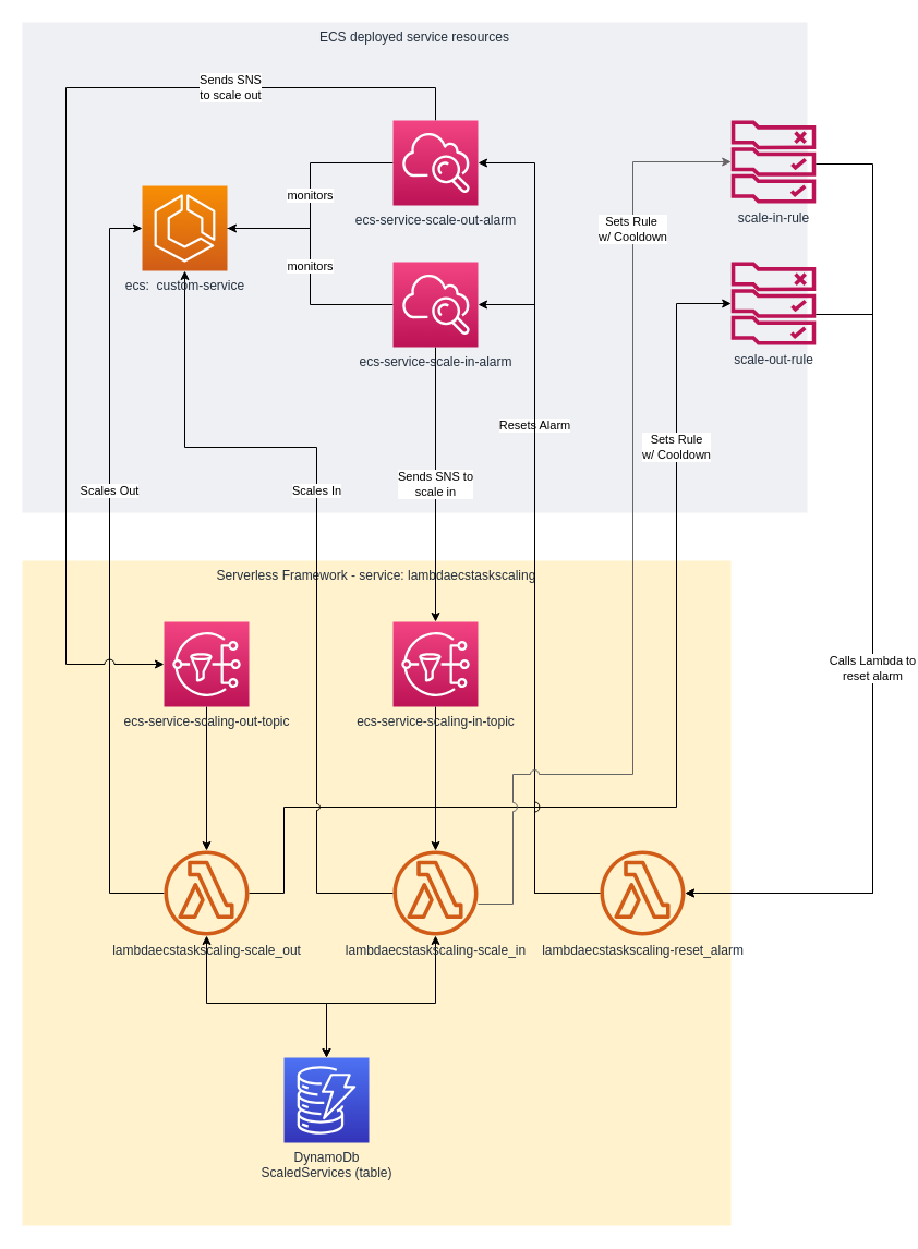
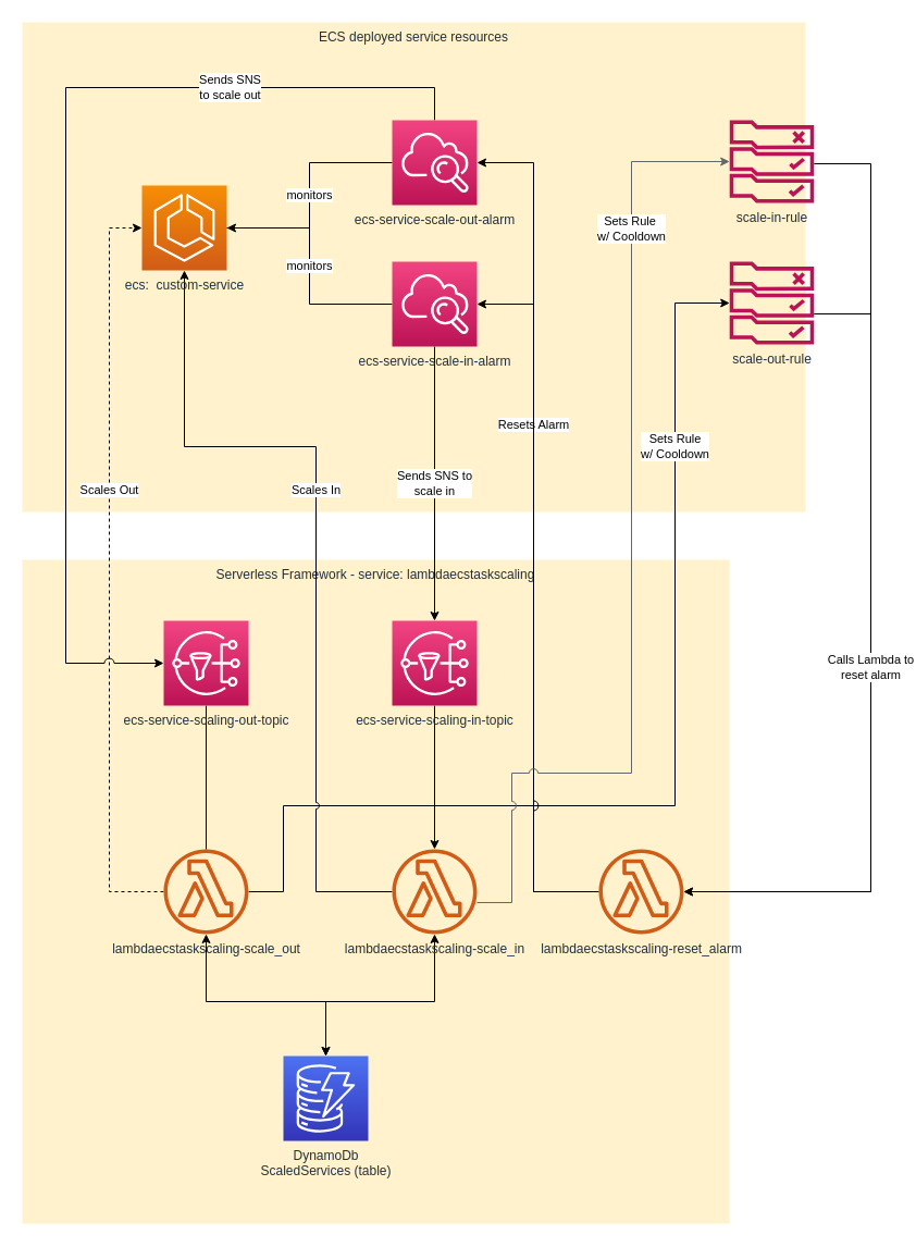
  <mxCell id="0" />
  <mxCell id="1" parent="0" />
- <mxCell id="2" value="ECS deployed service resources" style="fillColor=#EFF0F3;strokeColor=none;dashed=0;verticalAlign=top;fontStyle=0;fontColor=#232F3D;" vertex="1" parent="1"><mxGeometry x="20" y="20" width="720" height="450" as="geometry" /></mxCell>
+ <mxCell id="2" value="ECS deployed service resources" style="fillColor=#fff2cc;strokeColor=none;dashed=0;verticalAlign=top;fontStyle=0;fontColor=#232F3D;" vertex="1" parent="1"><mxGeometry x="20" y="20" width="720" height="450" as="geometry" /></mxCell>
  <mxCell id="3" value="Serverless Framework - service: lambdaecstaskscaling" style="fillColor=#fff2cc;strokeColor=none;dashed=0;verticalAlign=top;fontStyle=0;fontColor=#232F3D;perimeterSpacing=1;" vertex="1" parent="1"><mxGeometry x="20" y="514" width="650" height="610" as="geometry" /></mxCell>
  <mxCell id="4" style="edgeStyle=orthogonalEdgeStyle;rounded=0;orthogonalLoop=1;jettySize=auto;html=1;startArrow=classic;startFill=1;" edge="1" parent="1" source="7" target="18"><mxGeometry relative="1" as="geometry"><Array as="points"><mxPoint x="189" y="920" /><mxPoint x="299" y="920" /></Array></mxGeometry></mxCell>
- <mxCell id="5" value="Scales Out" style="edgeStyle=orthogonalEdgeStyle;rounded=0;orthogonalLoop=1;jettySize=auto;html=1;startArrow=none;startFill=0;endArrow=classic;endFill=1;strokeColor=#000000;" edge="1" parent="1" source="7" target="19"><mxGeometry x="0.214" relative="1" as="geometry"><Array as="points"><mxPoint x="100" y="819" /><mxPoint x="100" y="209" /></Array><mxPoint as="offset" /></mxGeometry></mxCell>
+ <mxCell id="5" value="Scales Out" style="edgeStyle=orthogonalEdgeStyle;rounded=0;orthogonalLoop=1;jettySize=auto;html=1;startArrow=none;startFill=0;endArrow=classic;endFill=1;strokeColor=#000000;dashed=1;" edge="1" parent="1" source="7" target="19"><mxGeometry x="0.214" relative="1" as="geometry"><Array as="points"><mxPoint x="100" y="819" /><mxPoint x="100" y="209" /></Array><mxPoint as="offset" /></mxGeometry></mxCell>
  <mxCell id="6" value="Sets Rule&lt;br&gt;w/ Cooldown" style="edgeStyle=orthogonalEdgeStyle;rounded=0;jumpStyle=arc;jumpSize=8;orthogonalLoop=1;jettySize=auto;html=1;startArrow=none;startFill=0;endArrow=classic;endFill=1;strokeColor=#000000;" edge="1" parent="1" source="7" target="28"><mxGeometry x="0.63" relative="1" as="geometry"><Array as="points"><mxPoint x="260" y="819" /><mxPoint x="260" y="740" /><mxPoint x="620" y="740" /><mxPoint x="620" y="278" /></Array><mxPoint as="offset" /></mxGeometry></mxCell>
  <mxCell id="7" value="lambdaecstaskscaling-scale_out" style="outlineConnect=0;fontColor=#232F3E;gradientColor=none;fillColor=#D05C17;strokeColor=none;dashed=0;verticalLabelPosition=bottom;verticalAlign=top;align=center;html=1;fontSize=12;fontStyle=0;aspect=fixed;pointerEvents=1;shape=mxgraph.aws4.lambda_function;" vertex="1" parent="1"><mxGeometry x="150" y="780" width="78" height="78" as="geometry" /></mxCell>
  <mxCell id="8" style="edgeStyle=orthogonalEdgeStyle;rounded=0;orthogonalLoop=1;jettySize=auto;html=1;strokeColor=#000000;endArrow=classic;endFill=1;startArrow=classic;startFill=1;" edge="1" parent="1" source="10" target="18"><mxGeometry relative="1" as="geometry"><Array as="points"><mxPoint x="399" y="920" /><mxPoint x="299" y="920" /></Array></mxGeometry></mxCell>
  <mxCell id="9" value="Scales In" style="edgeStyle=orthogonalEdgeStyle;rounded=0;orthogonalLoop=1;jettySize=auto;html=1;startArrow=none;startFill=0;endArrow=classic;endFill=1;strokeColor=#000000;jumpStyle=arc;" edge="1" parent="1" source="10" target="19"><mxGeometry x="0.152" relative="1" as="geometry"><Array as="points"><mxPoint x="290" y="819" /><mxPoint x="290" y="410" /><mxPoint x="169" y="410" /></Array><mxPoint as="offset" /></mxGeometry></mxCell>
  <mxCell id="10" value="&lt;span style=&quot;font-family: &amp;#34;helvetica&amp;#34; ; font-size: 12px ; font-style: normal ; font-weight: 400 ; letter-spacing: normal ; text-align: center ; text-indent: 0px ; text-transform: none ; word-spacing: 0px ; float: none ; display: inline&quot;&gt;lambdaecstaskscaling-scale_in&lt;/span&gt;" style="outlineConnect=0;fontColor=#232F3E;gradientColor=none;fillColor=#D05C17;strokeColor=none;dashed=0;verticalLabelPosition=bottom;verticalAlign=top;align=center;html=1;fontSize=12;fontStyle=0;aspect=fixed;pointerEvents=1;shape=mxgraph.aws4.lambda_function;" vertex="1" parent="1"><mxGeometry x="360" y="780" width="78" height="78" as="geometry" /></mxCell>
  <mxCell id="11" value="Resets Alarm" style="edgeStyle=orthogonalEdgeStyle;rounded=0;orthogonalLoop=1;jettySize=auto;html=1;startArrow=none;startFill=0;endArrow=classic;endFill=1;strokeColor=#000000;" edge="1" parent="1" source="13" target="25"><mxGeometry x="0.251" relative="1" as="geometry"><Array as="points"><mxPoint x="490" y="819" /><mxPoint x="490" y="149" /></Array><mxPoint as="offset" /></mxGeometry></mxCell>
  <mxCell id="12" style="edgeStyle=orthogonalEdgeStyle;rounded=0;orthogonalLoop=1;jettySize=auto;html=1;startArrow=none;startFill=0;endArrow=classic;endFill=1;strokeColor=#000000;jumpStyle=arc;jumpSize=9;" edge="1" parent="1" source="13" target="22"><mxGeometry relative="1" as="geometry"><Array as="points"><mxPoint x="490" y="819" /><mxPoint x="490" y="279" /></Array></mxGeometry></mxCell>
  <mxCell id="13" value="&lt;span style=&quot;font-family: &amp;#34;helvetica&amp;#34; ; font-size: 12px ; font-style: normal ; font-weight: 400 ; letter-spacing: normal ; text-align: center ; text-indent: 0px ; text-transform: none ; word-spacing: 0px ; float: none ; display: inline&quot;&gt;lambdaecstaskscaling-reset_alarm&lt;/span&gt;" style="outlineConnect=0;fontColor=#232F3E;gradientColor=none;fillColor=#D05C17;strokeColor=none;dashed=0;verticalLabelPosition=bottom;verticalAlign=top;align=center;html=1;fontSize=12;fontStyle=0;aspect=fixed;pointerEvents=1;shape=mxgraph.aws4.lambda_function;" vertex="1" parent="1"><mxGeometry x="550" y="780" width="78" height="78" as="geometry" /></mxCell>
- <mxCell id="14" style="edgeStyle=orthogonalEdgeStyle;rounded=0;orthogonalLoop=1;jettySize=auto;html=1;" edge="1" parent="1" source="15" target="7"><mxGeometry relative="1" as="geometry" /></mxCell>
+ <mxCell id="14" style="edgeStyle=orthogonalEdgeStyle;rounded=0;orthogonalLoop=1;jettySize=auto;html=1;endArrow=none;" edge="1" parent="1" source="15" target="7"><mxGeometry relative="1" as="geometry" /></mxCell>
  <mxCell id="15" value="ecs-service-scaling-out-topic" style="outlineConnect=0;fontColor=#232F3E;gradientColor=#F34482;gradientDirection=north;fillColor=#BC1356;strokeColor=#ffffff;dashed=0;verticalLabelPosition=bottom;verticalAlign=top;align=center;html=1;fontSize=12;fontStyle=0;aspect=fixed;shape=mxgraph.aws4.resourceIcon;resIcon=mxgraph.aws4.sns;" vertex="1" parent="1"><mxGeometry x="150" y="570" width="78" height="78" as="geometry" /></mxCell>
  <mxCell id="16" style="edgeStyle=orthogonalEdgeStyle;rounded=0;orthogonalLoop=1;jettySize=auto;html=1;" edge="1" parent="1" source="17" target="10"><mxGeometry relative="1" as="geometry" /></mxCell>
  <mxCell id="17" value="ecs-service-scaling-in-topic" style="outlineConnect=0;fontColor=#232F3E;gradientColor=#F34482;gradientDirection=north;fillColor=#BC1356;strokeColor=#ffffff;dashed=0;verticalLabelPosition=bottom;verticalAlign=top;align=center;html=1;fontSize=12;fontStyle=0;aspect=fixed;shape=mxgraph.aws4.resourceIcon;resIcon=mxgraph.aws4.sns;" vertex="1" parent="1"><mxGeometry x="360" y="570" width="78" height="78" as="geometry" /></mxCell>
  <mxCell id="18" value="DynamoDb&lt;br&gt;ScaledServices (table)" style="outlineConnect=0;fontColor=#232F3E;gradientColor=#4D72F3;gradientDirection=north;fillColor=#3334B9;strokeColor=#ffffff;dashed=0;verticalLabelPosition=bottom;verticalAlign=top;align=center;html=1;fontSize=12;fontStyle=0;aspect=fixed;shape=mxgraph.aws4.resourceIcon;resIcon=mxgraph.aws4.dynamodb;" vertex="1" parent="1"><mxGeometry x="260" y="970" width="78" height="78" as="geometry" /></mxCell>
  <mxCell id="19" value="ecs:&amp;nbsp; custom-service" style="outlineConnect=0;fontColor=#232F3E;gradientColor=#F78E04;gradientDirection=north;fillColor=#D05C17;strokeColor=#ffffff;dashed=0;verticalLabelPosition=bottom;verticalAlign=top;align=center;html=1;fontSize=12;fontStyle=0;aspect=fixed;shape=mxgraph.aws4.resourceIcon;resIcon=mxgraph.aws4.ecs;" vertex="1" parent="1"><mxGeometry x="130" y="170" width="78" height="78" as="geometry" /></mxCell>
  <mxCell id="20" value="monitors" style="edgeStyle=orthogonalEdgeStyle;rounded=0;orthogonalLoop=1;jettySize=auto;html=1;startArrow=none;startFill=0;endArrow=classic;endFill=1;strokeColor=#000000;" edge="1" parent="1" source="22" target="19"><mxGeometry relative="1" as="geometry" /></mxCell>
  <mxCell id="21" value="Sends SNS to&lt;br&gt;scale in" style="edgeStyle=elbowEdgeStyle;rounded=0;jumpStyle=arc;jumpSize=9;orthogonalLoop=1;jettySize=auto;elbow=vertical;html=1;startArrow=none;startFill=0;endArrow=classic;endFill=1;strokeColor=#000000;" edge="1" parent="1" source="22" target="17"><mxGeometry relative="1" as="geometry" /></mxCell>
  <mxCell id="22" value="ecs-service-scale-in-alarm" style="outlineConnect=0;fontColor=#232F3E;gradientColor=#F34482;gradientDirection=north;fillColor=#BC1356;strokeColor=#ffffff;dashed=0;verticalLabelPosition=bottom;verticalAlign=top;align=center;html=1;fontSize=12;fontStyle=0;aspect=fixed;shape=mxgraph.aws4.resourceIcon;resIcon=mxgraph.aws4.cloudwatch;" vertex="1" parent="1"><mxGeometry x="360" y="240" width="78" height="78" as="geometry" /></mxCell>
  <mxCell id="23" value="monitors" style="edgeStyle=orthogonalEdgeStyle;rounded=0;orthogonalLoop=1;jettySize=auto;html=1;startArrow=none;startFill=0;endArrow=none;endFill=0;strokeColor=#000000;" edge="1" parent="1" source="25" target="19"><mxGeometry relative="1" as="geometry" /></mxCell>
  <mxCell id="24" value="Sends SNS&lt;br&gt;to scale out" style="edgeStyle=orthogonalEdgeStyle;rounded=0;jumpStyle=arc;jumpSize=9;orthogonalLoop=1;jettySize=auto;html=1;startArrow=none;startFill=0;endArrow=classic;endFill=1;strokeColor=#000000;" edge="1" parent="1" source="25" target="15"><mxGeometry x="-0.559" relative="1" as="geometry"><Array as="points"><mxPoint x="399" y="80" /><mxPoint x="60" y="80" /><mxPoint x="60" y="609" /></Array><mxPoint as="offset" /></mxGeometry></mxCell>
  <mxCell id="25" value="ecs-service-scale-out-alarm" style="outlineConnect=0;fontColor=#232F3E;gradientColor=#F34482;gradientDirection=north;fillColor=#BC1356;strokeColor=#ffffff;dashed=0;verticalLabelPosition=bottom;verticalAlign=top;align=center;html=1;fontSize=12;fontStyle=0;aspect=fixed;shape=mxgraph.aws4.resourceIcon;resIcon=mxgraph.aws4.cloudwatch;" vertex="1" parent="1"><mxGeometry x="360" y="110" width="78" height="78" as="geometry" /></mxCell>
  <mxCell id="26" style="edgeStyle=orthogonalEdgeStyle;rounded=0;orthogonalLoop=1;jettySize=auto;html=1;startArrow=none;startFill=0;endArrow=classic;endFill=1;strokeColor=#000000;" edge="1" parent="1" source="27" target="13"><mxGeometry relative="1" as="geometry"><Array as="points"><mxPoint x="800" y="150" /><mxPoint x="800" y="819" /></Array></mxGeometry></mxCell>
  <mxCell id="27" value="scale-in-rule" style="outlineConnect=0;fontColor=#232F3E;gradientColor=none;fillColor=#BC1356;strokeColor=none;dashed=0;verticalLabelPosition=bottom;verticalAlign=top;align=center;html=1;fontSize=12;fontStyle=0;aspect=fixed;pointerEvents=1;shape=mxgraph.aws4.rule_2;" vertex="1" parent="1"><mxGeometry x="670" y="110" width="78" height="76" as="geometry" /></mxCell>
  <mxCell id="28" value="scale-out-rule" style="outlineConnect=0;fontColor=#232F3E;gradientColor=none;fillColor=#BC1356;strokeColor=none;dashed=0;verticalLabelPosition=bottom;verticalAlign=top;align=center;html=1;fontSize=12;fontStyle=0;aspect=fixed;pointerEvents=1;shape=mxgraph.aws4.rule_2;" vertex="1" parent="1"><mxGeometry x="670" y="240" width="78" height="76" as="geometry" /></mxCell>
  <mxCell id="29" value="Calls Lambda to&lt;br&gt;reset alarm" style="edgeStyle=orthogonalEdgeStyle;rounded=0;jumpStyle=arc;jumpSize=8;orthogonalLoop=1;jettySize=auto;html=1;startArrow=classic;startFill=1;endArrow=none;endFill=0;strokeColor=#000000;" edge="1" parent="1" source="13" target="28"><mxGeometry relative="1" as="geometry"><mxPoint x="238" y="829" as="sourcePoint" /><mxPoint x="680.123" y="288.067" as="targetPoint" /><Array as="points"><mxPoint x="800" y="819" /><mxPoint x="800" y="288" /></Array></mxGeometry></mxCell>
  <mxCell id="30" value="Sets Rule&amp;nbsp;&lt;br&gt;w/ Cooldown" style="edgeStyle=orthogonalEdgeStyle;rounded=0;jumpStyle=arc;jumpSize=8;orthogonalLoop=1;jettySize=auto;html=1;startArrow=none;startFill=0;endArrow=classic;endFill=1;strokeColor=#666666;fillColor=#f5f5f5;" edge="1" parent="1" source="10" target="27"><mxGeometry x="0.667" relative="1" as="geometry"><mxPoint x="438" y="829" as="sourcePoint" /><mxPoint x="670.123" y="148.067" as="targetPoint" /><Array as="points"><mxPoint x="470" y="829" /><mxPoint x="470" y="710" /><mxPoint x="580" y="710" /><mxPoint x="580" y="148" /></Array><mxPoint as="offset" /></mxGeometry></mxCell>
